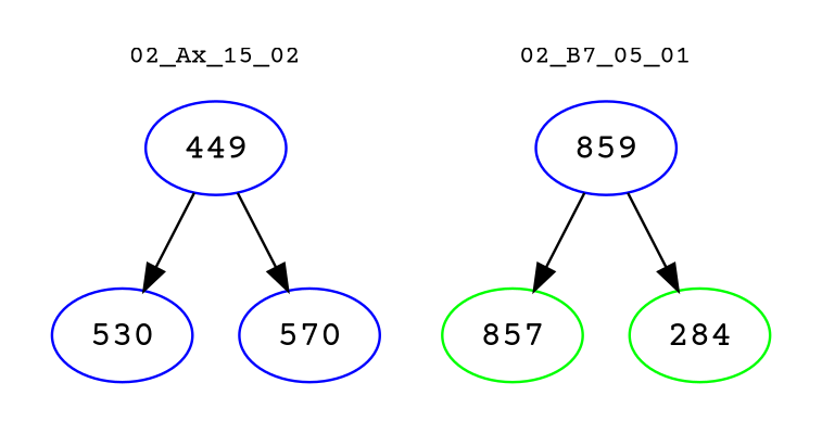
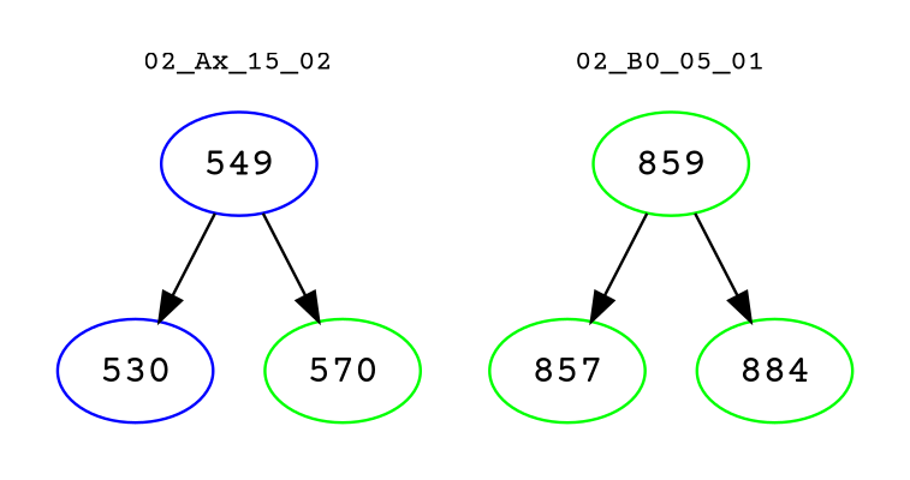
  digraph {
    fontname="Courier Prime"
    node [color=blue fontname="Courier Prime"]
    edge [color=black fontname="Courier Prime"]
-   n1 [label=449]
+   n1 [label=549]
    n2 [label=530]
-   n3 [label=570]
-   n4 [label=859]
+   n3 [color=green label=570]
+   n4 [color=green label=859]
    n5 [color=green label=857]
-   n6 [color=green label=284]
+   n6 [color=green label=884]
    subgraph cluster_1 {
      color=white
      fontsize=10
      label="02_Ax_15_02"
      n1
      n2
      n3
    }
    subgraph cluster_2 {
      color=white
      fontsize=10
-     label="02_B7_05_01"
+     label="02_B0_05_01"
      n4
      n5
      n6
    }
    n1 -> n2
    n1 -> n3
    n4 -> n5
    n4 -> n6
  }
